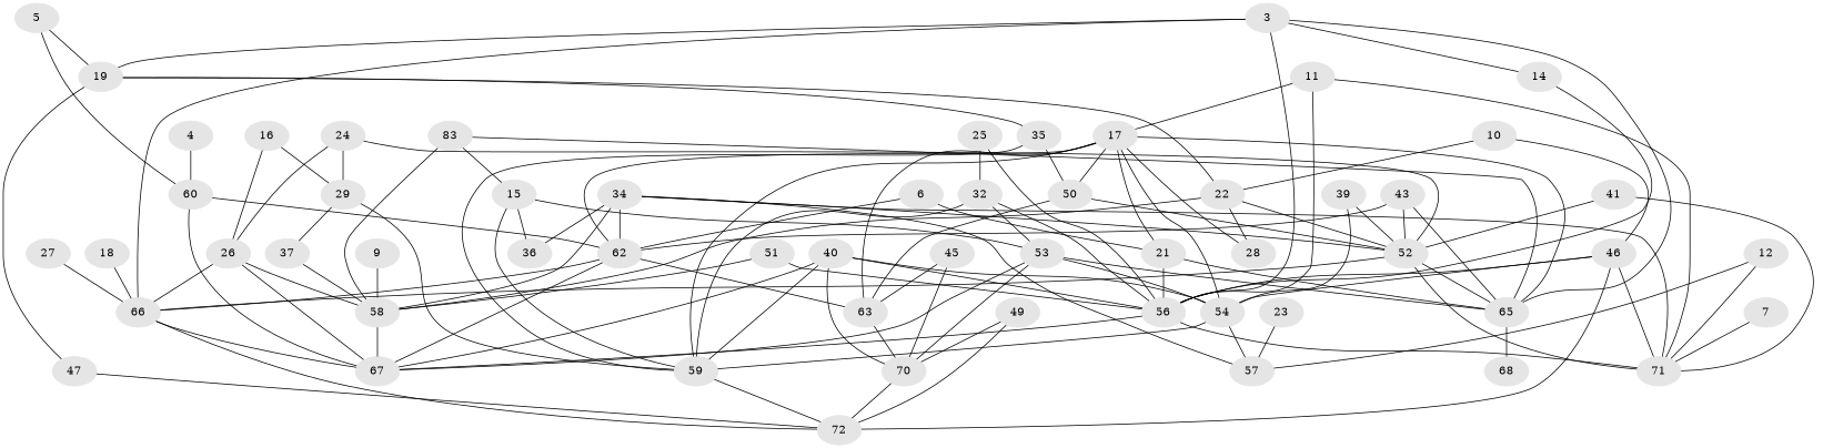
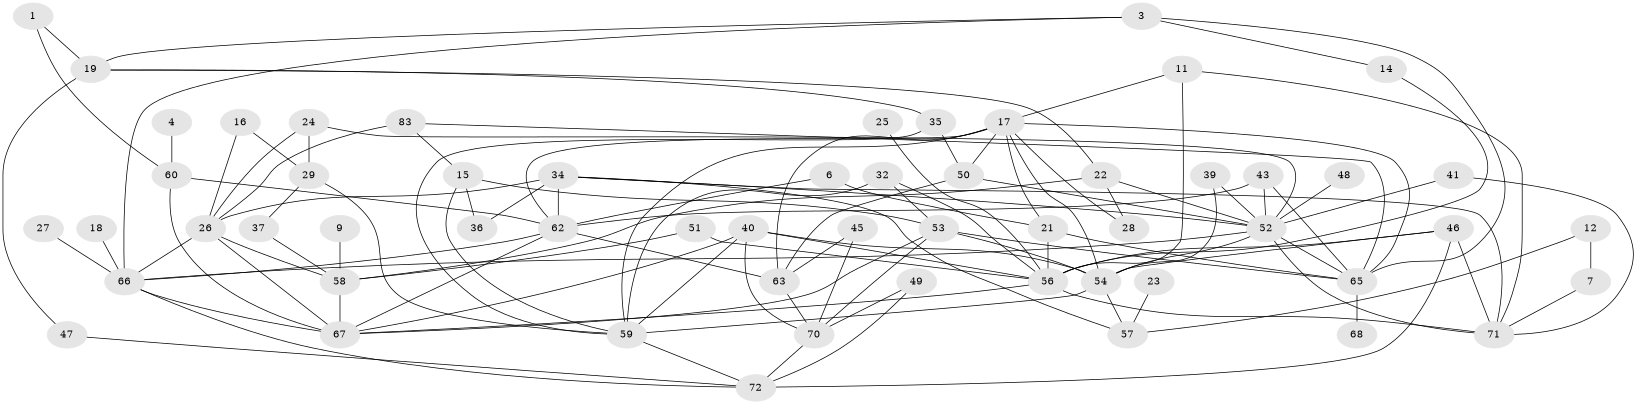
  graph {
    node [color=gray90 style=filled]
    edge [weight=1.0]
-   1 [label=5]
+   1
    19
    60
    22
    35
    47
    62
    67
    3
    14
    56
    65
    66
    71
    68
    72
    4
    6
    21
    63
    7
    9
    58
-   10
    46
    28
    52
    54
    11
    17
    n31 [label=59]
    50
    12
    57
    n35 [label=83]
    15
    36
    53
    70
    16
    26
    29
    37
    18
    23
    24
    25
    32
    27
    34
    39
    40
    41
    n54 [label=49]
    43
    45
+   48
    51
    1 -- 19
    1 -- 60
    19 -- 22
    19 -- 35
    19 -- 47
    60 -- 62
    60 -- 67 [weight=2.0]
    22 -- 58
    22 -- 28
    22 -- 52 [weight=2.0]
    35 -- n31
    35 -- 50
    47 -- 72
    62 -- 67
    62 -- 66
    62 -- 63
    3 -- 19
    3 -- 14
-   3 -- 56
    3 -- 65
    3 -- 66
    14 -- 56
    56 -- 67
    56 -- 71 [weight=2.0]
    65 -- 68
    66 -- 67
    66 -- 72
    4 -- 60
    6 -- 62
    6 -- 21
    21 -- 56
    21 -- 65
    63 -- 70
    7 -- 71
    9 -- 58
    58 -- 67
-   10 -- 22
-   10 -- 46
    46 -- 56
    46 -- 71
    46 -- 72
    46 -- 54
    52 -- 65
    52 -- 66
    52 -- 71
+   52 -- 54
    54 -- n31
    54 -- 57
    11 -- 56
    11 -- 71
    11 -- 17
    17 -- 62
    17 -- 65
    17 -- 21
    17 -- 63
    17 -- 28
    17 -- 54
    17 -- n31
    17 -- 50
    n31 -- 72
    50 -- 63
    50 -- 52
-   12 -- 71
+   12 -- 7
    12 -- 57
    n35 -- 65
-   n35 -- 58
+   n35 -- 26
    n35 -- 15
    15 -- n31
    15 -- 36
    15 -- 53
    53 -- 67
    53 -- 65
    53 -- 54
    53 -- 70
    70 -- 72
    16 -- 26
    16 -- 29
    26 -- 67
    26 -- 66
    26 -- 58
    29 -- n31
    29 -- 37
    37 -- 58
    18 -- 66
    23 -- 57
    24 -- 52
    24 -- 26
    24 -- 29
    25 -- 56
-   25 -- 32
    32 -- 56
    32 -- n31
    32 -- 53
    27 -- 66
    34 -- 62
    34 -- 71
-   34 -- 58
+   34 -- 26
    34 -- 52
    34 -- 57
    34 -- 36
    39 -- 52
    39 -- 54
    40 -- 67
    40 -- 56
    40 -- 54
    40 -- n31
    40 -- 70
    41 -- 71
    41 -- 52
    n54 -- 72
    n54 -- 70
    43 -- 62
    43 -- 65
    43 -- 52
    45 -- 63
    45 -- 70
+   48 -- 52
    51 -- 56
    51 -- 58
  }
